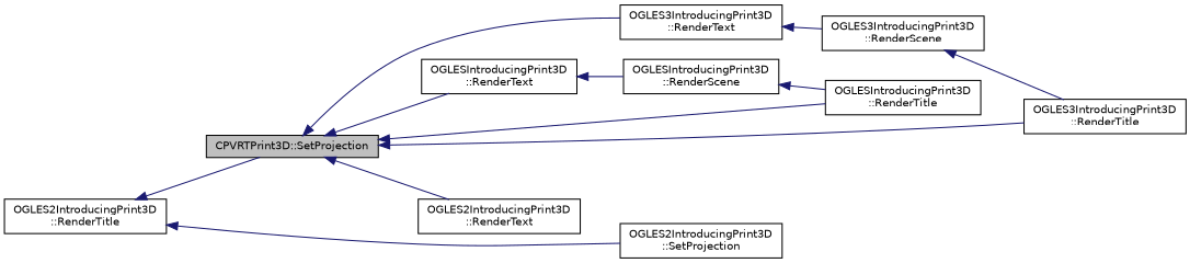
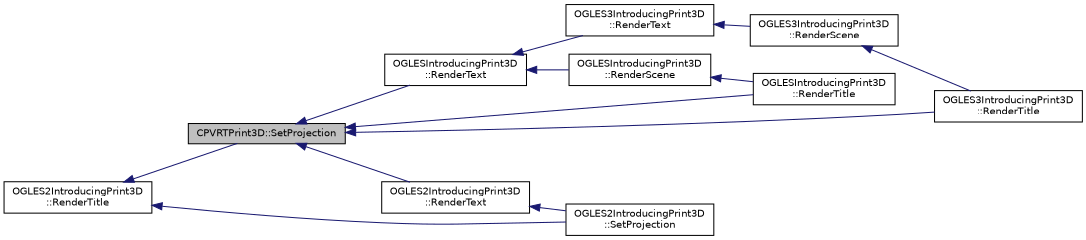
  digraph {
    rankdir=LR
    node [color=black fillcolor=white fontname=Helvetica fontsize=10 shape=record style=filled]
    edge [color=midnightblue dir=back fontname=Helvetica fontsize=10 labelfontname=Helvetica labelfontsize=10 style=solid]
    n1 [fillcolor=grey75 fontcolor=black height=0.2 label="CPVRTPrint3D::SetProjection" width=0.4]
    n2 [height=0.2 label="OGLESIntroducingPrint3D\l::RenderTitle" width=0.4]
    n3 [height=0.2 label="OGLESIntroducingPrint3D\l::RenderText" width=0.4]
    n4 [height=0.2 label="OGLES2IntroducingPrint3D\l::RenderText" width=0.4]
    n5 [height=0.2 label="OGLES3IntroducingPrint3D\l::RenderTitle" width=0.4]
    n6 [height=0.2 label="OGLES3IntroducingPrint3D\l::RenderText" width=0.4]
    n7 [height=0.2 label="OGLESIntroducingPrint3D\l::RenderScene" width=0.4]
    n8 [height=0.2 label="OGLES2IntroducingPrint3D\l::RenderTitle" width=0.4]
    n9 [height=0.2 label="OGLES2IntroducingPrint3D\l::SetProjection" width=0.4]
    n10 [height=0.2 label="OGLES3IntroducingPrint3D\l::RenderScene" width=0.4]
    n1 -> n2
    n1 -> n3
    n1 -> n4
    n1 -> n5
-   n1 -> n6
+   n3 -> n6
    n3 -> n7
+   n4 -> n9
    n6 -> n10
    n7 -> n2
    n8 -> n1
    n8 -> n9
    n10 -> n5
  }
